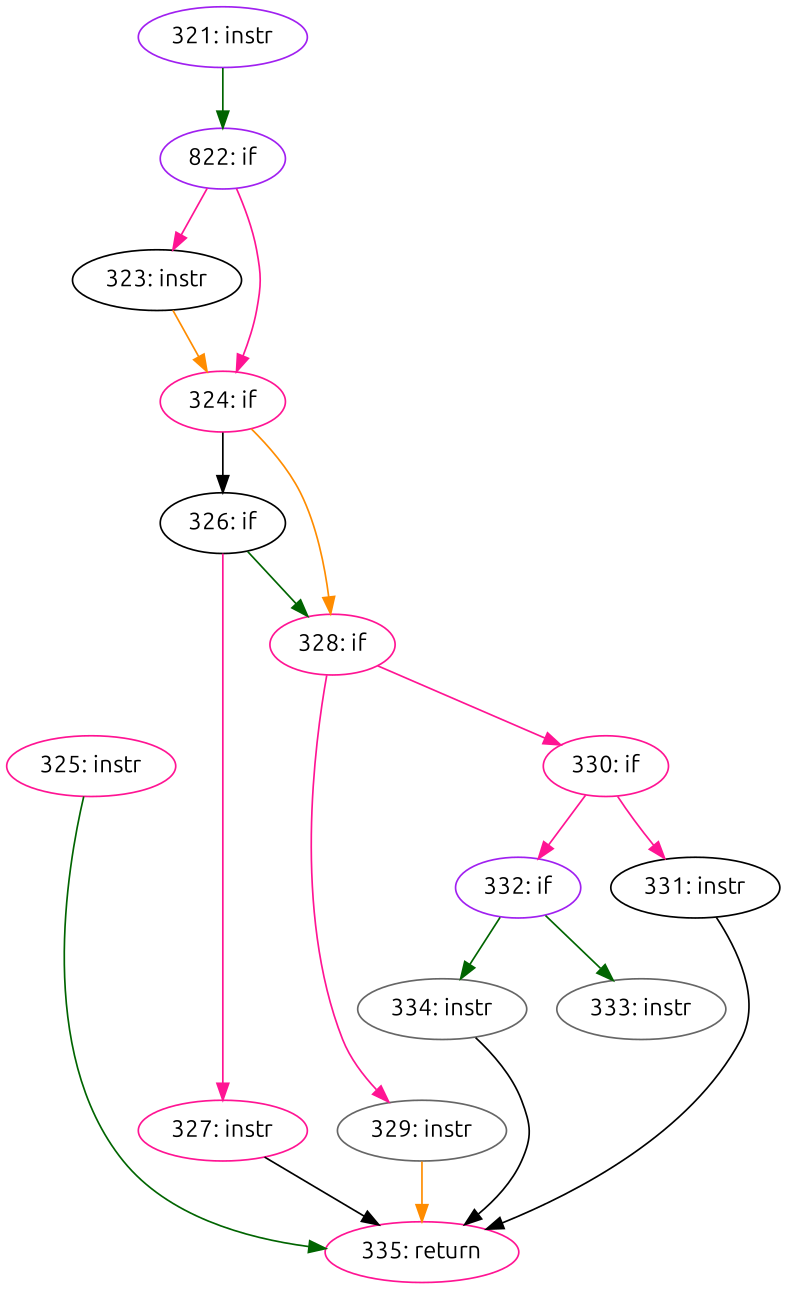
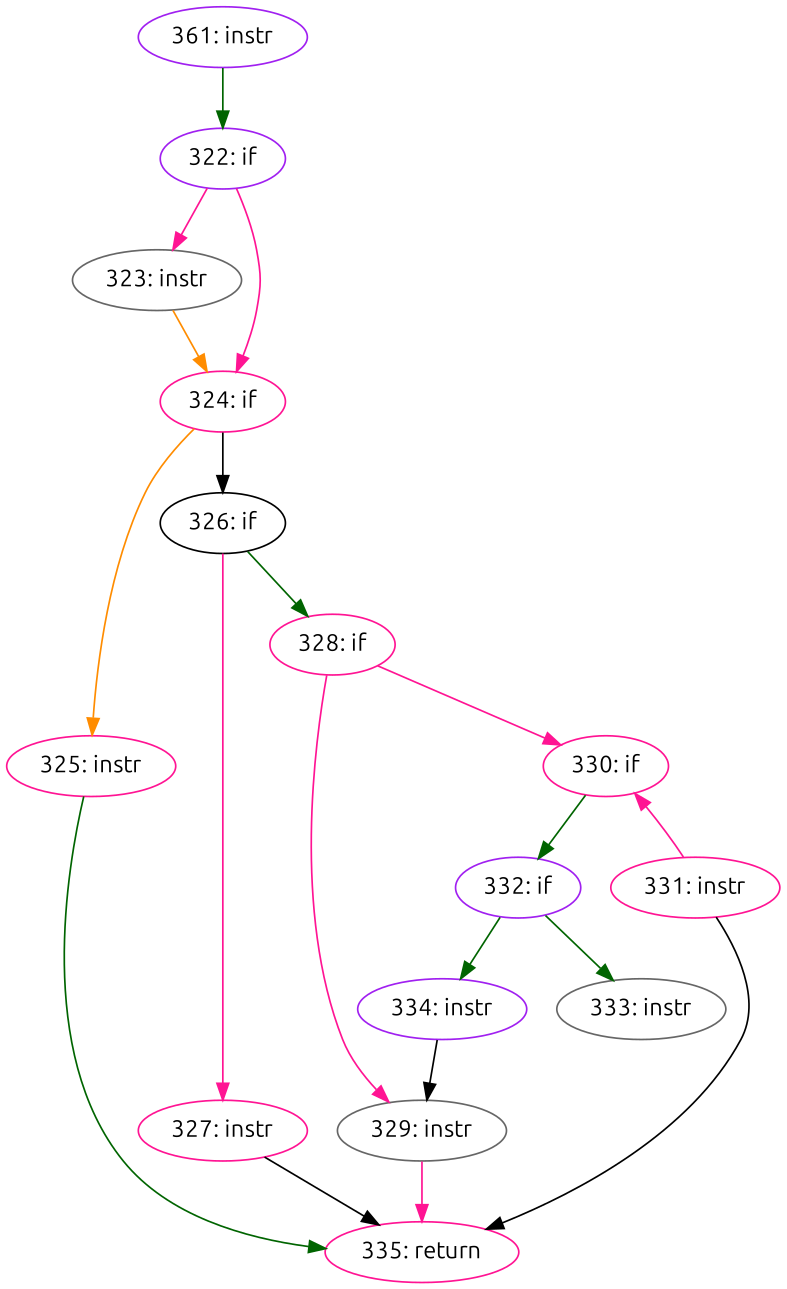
  digraph {
    fontname=Ubuntu
    node [color=deeppink fontname=Ubuntu]
    edge [color=deeppink fontname=Ubuntu]
-   n1 [color=purple label="321: instr"]
-   n2 [color=purple label="822: if"]
-   n3 [color=black label="323: instr"]
+   n1 [color=purple label="361: instr"]
+   n2 [color=purple label="322: if"]
+   n3 [color=gray40 label="323: instr"]
    n4 [label="324: if"]
    n5 [label="325: instr"]
    n6 [color=black label="326: if"]
    n7 [label="335: return"]
    n8 [label="327: instr"]
    n9 [label="328: if"]
    n10 [color=gray40 label="329: instr"]
    n11 [label="330: if"]
-   n12 [color=black label="331: instr"]
+   n12 [label="331: instr"]
    n13 [color=purple label="332: if"]
    n14 [color=gray40 label="333: instr"]
-   n15 [color=gray40 label="334: instr"]
+   n15 [color=purple label="334: instr"]
    n1 -> n2 [color=darkgreen]
    n2 -> n3
    n2 -> n4
    n3 -> n4 [color=darkorange]
-   n4 -> n9 [color=darkorange]
+   n4 -> n5 [color=darkorange]
    n4 -> n6 [color=black]
    n5 -> n7 [color=darkgreen]
    n6 -> n8
    n6 -> n9 [color=darkgreen]
    n8 -> n7 [color=black]
    n9 -> n10
    n9 -> n11
-   n10 -> n7 [color=darkorange]
-   n11 -> n12
-   n11 -> n13
+   n10 -> n7
+   n12 -> n11
+   n11 -> n13 [color=darkgreen]
    n12 -> n7 [color=black]
    n13 -> n14 [color=darkgreen]
    n13 -> n15 [color=darkgreen]
-   n15 -> n7 [color=black]
+   n15 -> n10 [color=black]
  }
